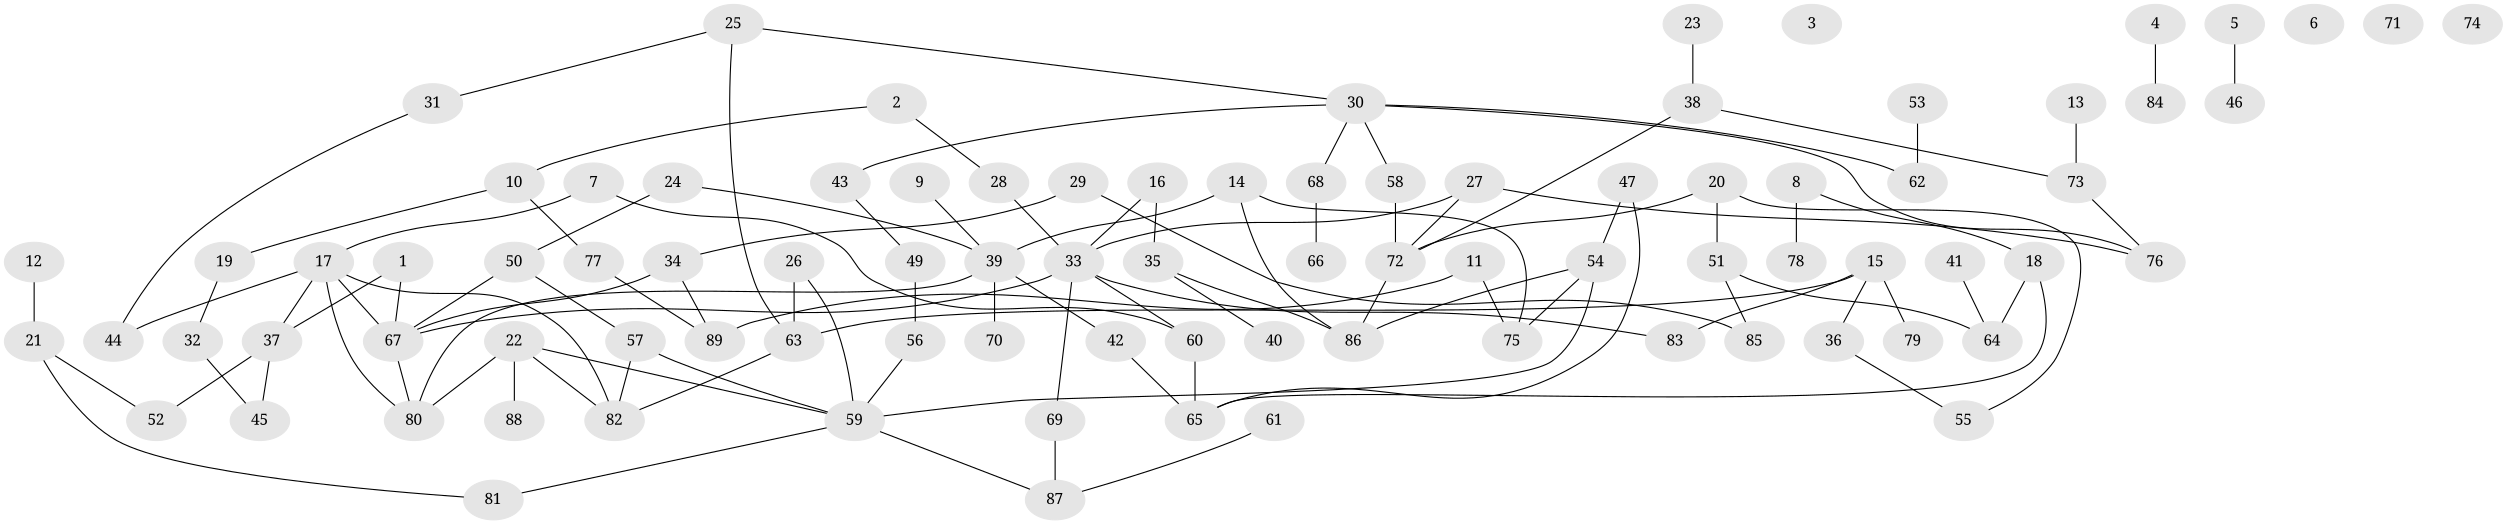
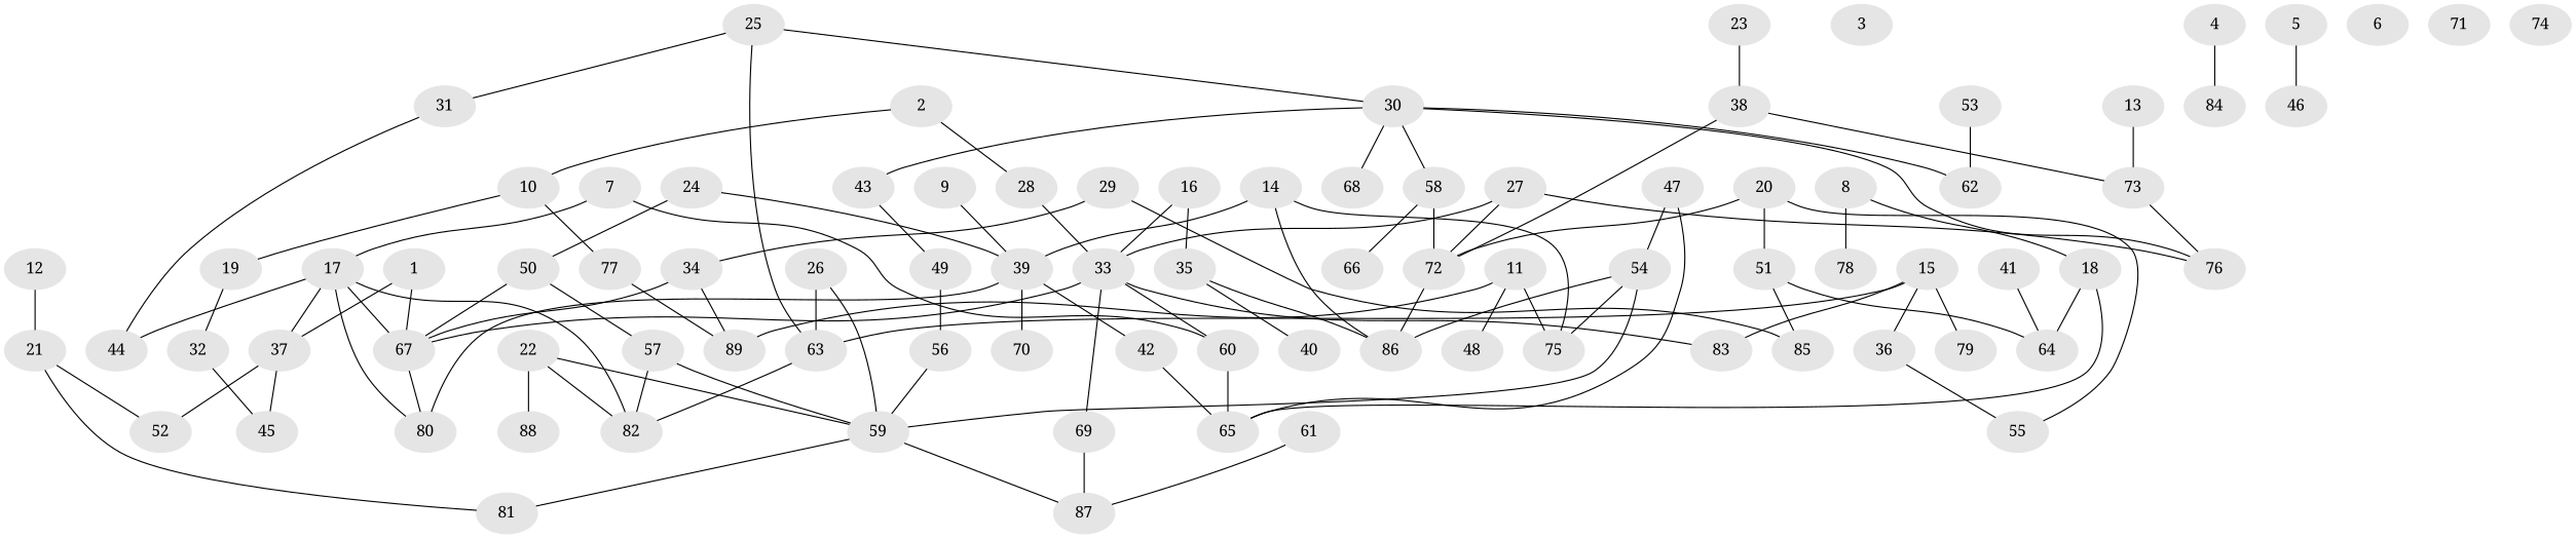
  graph {
    fontname="Noto Serif"
    node [color=gray90 fontname="Noto Serif" style=filled]
    edge [fontname="Noto Serif"]
    1
    37
    67
    52
    45
    80
    2
    10
    28
    19
    77
    33
    3
    4
    84
    5
    46
    6
    7
    17
    60
    44
    82
    65
    8
    18
    78
    64
    9
    39
    42
    70
    32
    89
    11
+   48
    75
    12
    21
    81
    13
    73
    76
    14
    86
    15
    36
    63
    79
    83
    55
    16
    35
    69
    40
    20
    51
    72
    85
    22
    59
    88
    87
    23
    38
    24
    50
    57
    25
    30
    31
    43
    58
    62
    68
    26
    27
    29
    34
    49
    66
    41
    56
    47
    54
    53
    61
    71
    74
    1 -- 37
    1 -- 67
    37 -- 52
    37 -- 45
    67 -- 80
    2 -- 10
    2 -- 28
    10 -- 19
    10 -- 77
    28 -- 33
    19 -- 32
    77 -- 89
    33 -- 67
    33 -- 60
    33 -- 83
    33 -- 69
    4 -- 84
    5 -- 46
    7 -- 17
    7 -- 60
    17 -- 37
    17 -- 67
    17 -- 80
    17 -- 44
    17 -- 82
    60 -- 65
    8 -- 18
    8 -- 78
    18 -- 65
    18 -- 64
    9 -- 39
    39 -- 80
    39 -- 42
    39 -- 70
    42 -- 65
    32 -- 45
    11 -- 89
+   11 -- 48
    11 -- 75
    12 -- 21
    21 -- 52
    21 -- 81
    13 -- 73
    73 -- 76
    14 -- 39
    14 -- 75
    14 -- 86
    15 -- 36
    15 -- 63
    15 -- 79
    15 -- 83
    36 -- 55
    63 -- 82
    16 -- 33
    16 -- 35
    35 -- 86
    35 -- 40
    69 -- 87
    20 -- 55
    20 -- 51
    20 -- 72
    51 -- 64
    51 -- 85
    72 -- 86
-   22 -- 80
    22 -- 82
    22 -- 59
    22 -- 88
    59 -- 81
    59 -- 87
    23 -- 38
    38 -- 73
    38 -- 72
    24 -- 39
    24 -- 50
    50 -- 67
    50 -- 57
    57 -- 82
    57 -- 59
    25 -- 63
    25 -- 30
    25 -- 31
    30 -- 76
    30 -- 43
    30 -- 58
    30 -- 62
    30 -- 68
    31 -- 44
    43 -- 49
    58 -- 72
-   68 -- 66
+   58 -- 66
    26 -- 63
    26 -- 59
    27 -- 33
    27 -- 76
    27 -- 72
    29 -- 85
    29 -- 34
    34 -- 67
    34 -- 89
    49 -- 56
    41 -- 64
    56 -- 59
    47 -- 65
    47 -- 54
    54 -- 75
    54 -- 86
    54 -- 59
    53 -- 62
    61 -- 87
  }
